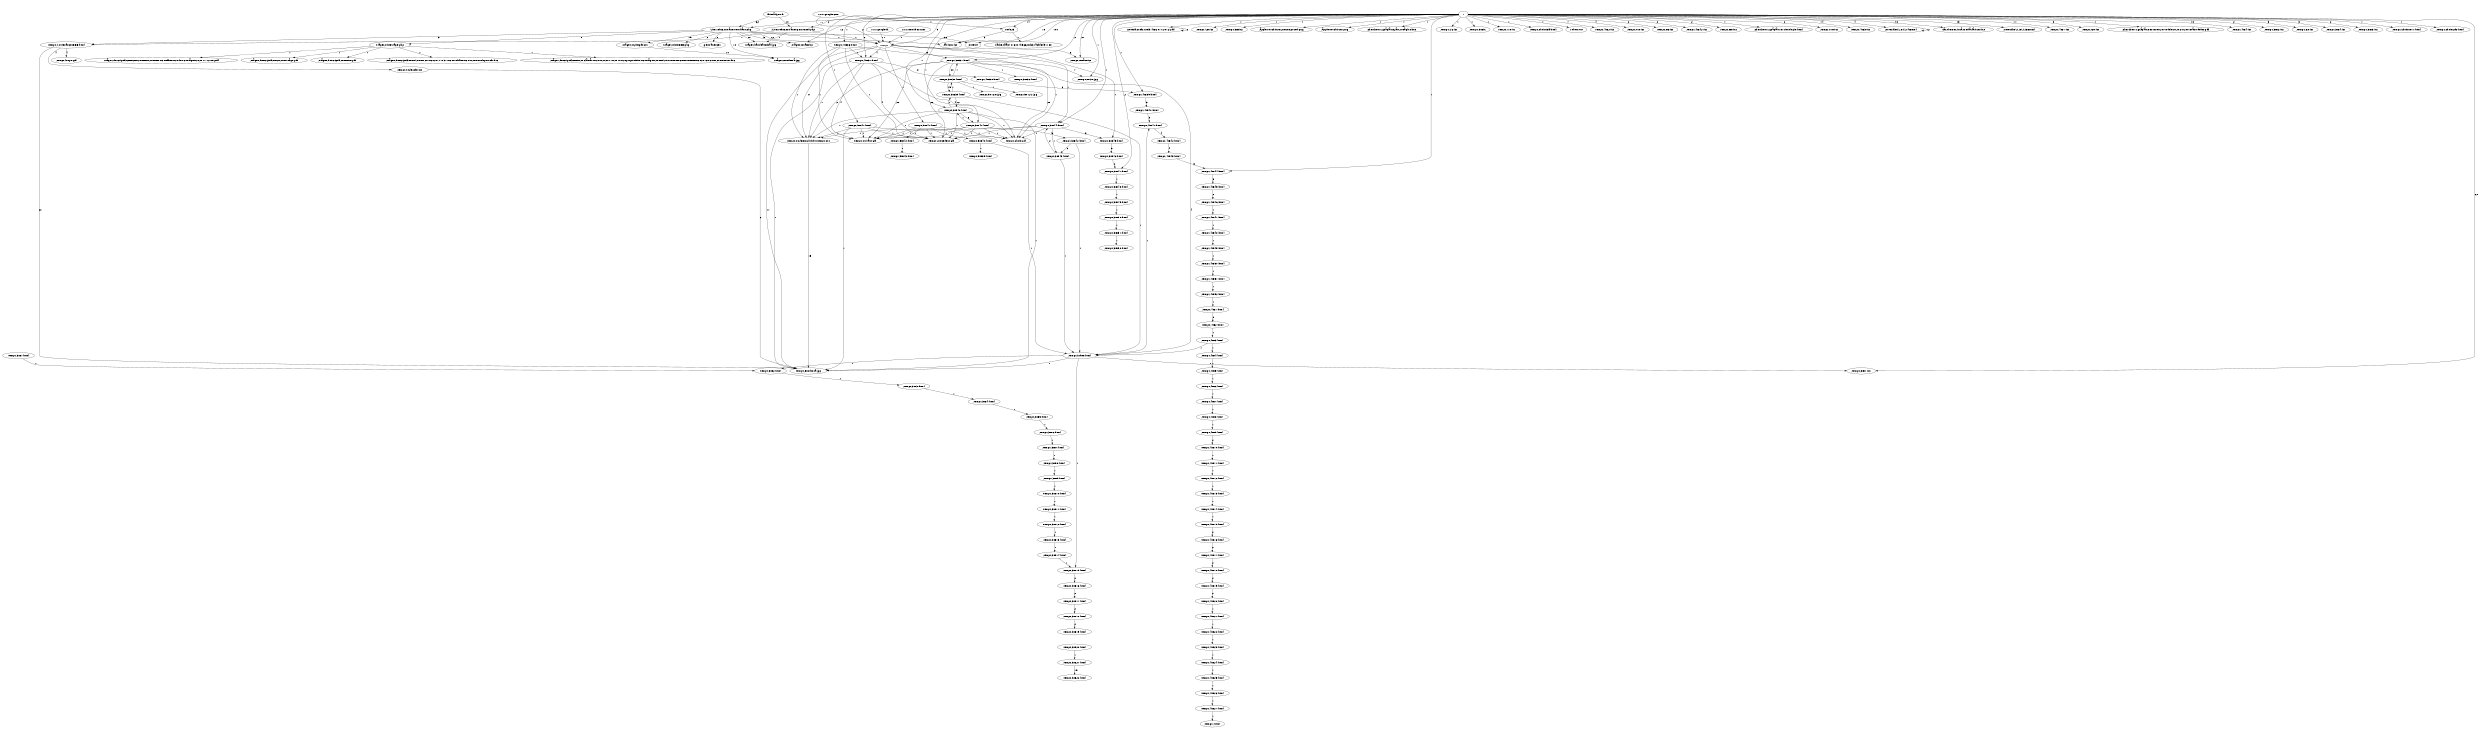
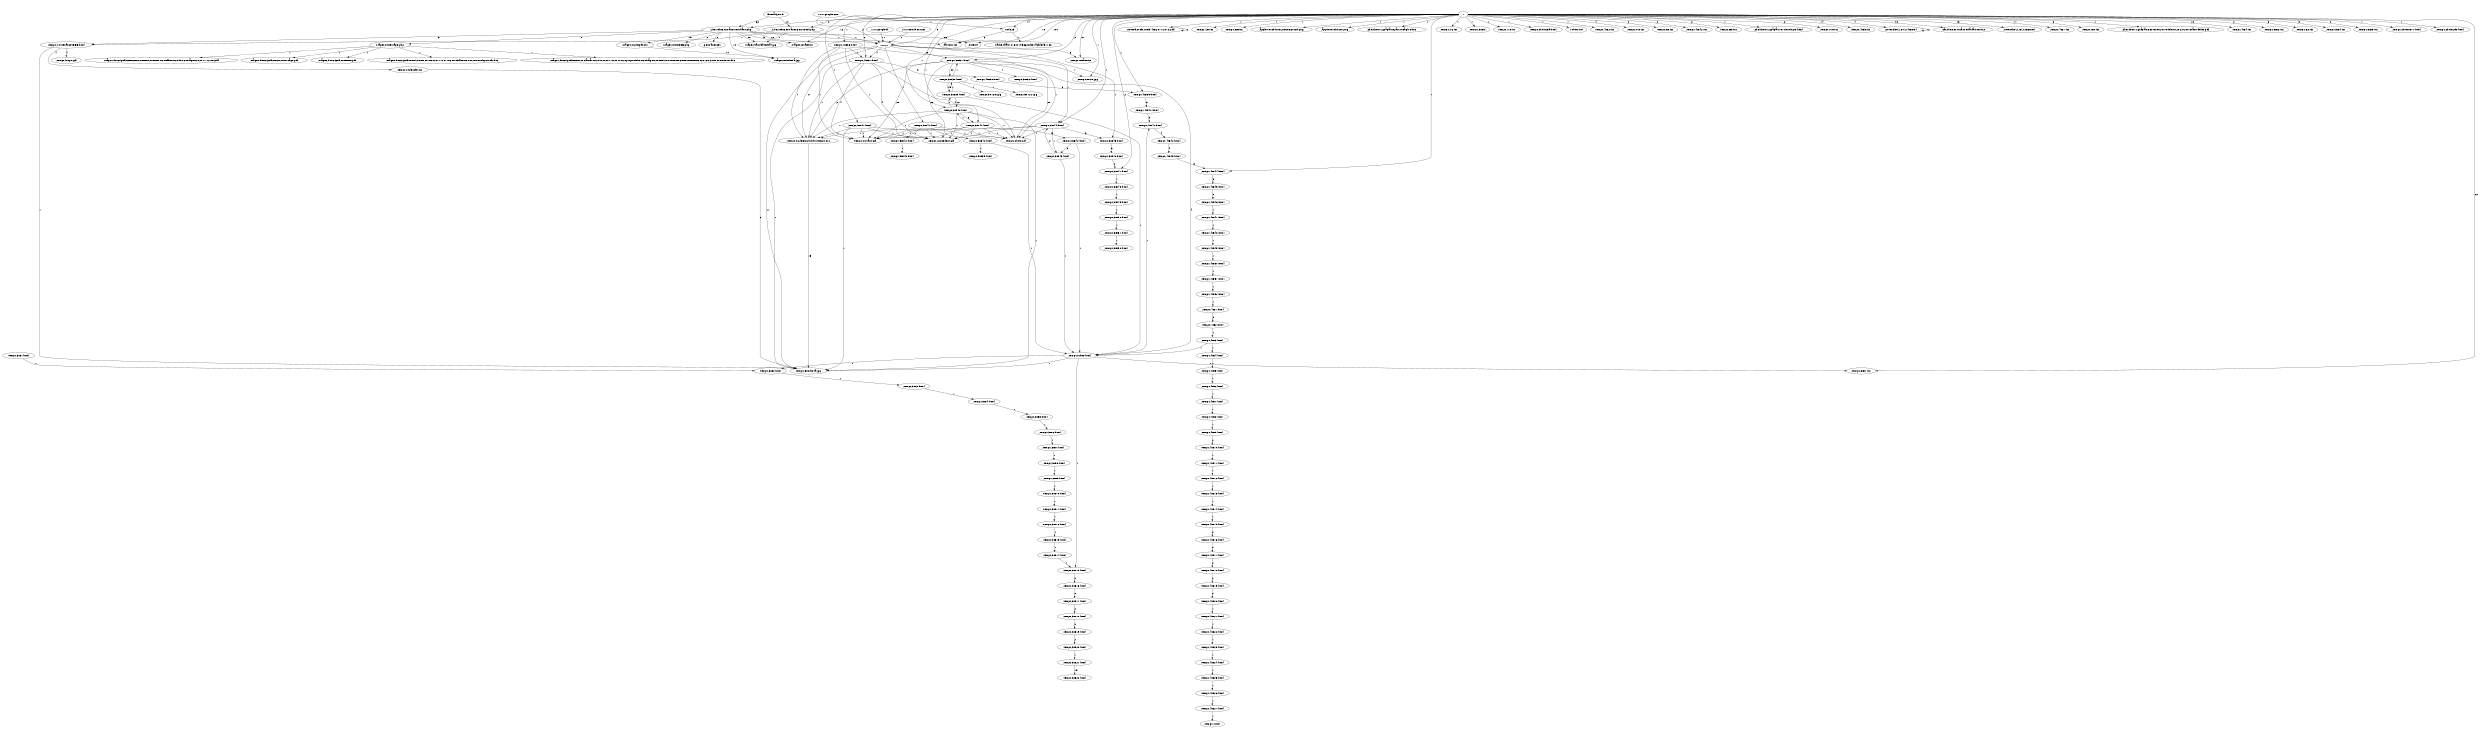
  digraph {
    n1 [label="/temps/choix_IM1.html"]
    n2 [label="/temps/5012N.jpg"]
    n3 [label="/temps/choix_2fc.html"]
    n4 [label="/temps/3IF36.html"]
    n5 [label="/stages/descriptif/PLAYSOFT%20-%2020111031-%20Mobilite%20-%20Developeur_fr.doc"]
    n6 [label="/stages/descriptif/EDF%20Clamart%20-%202011%2010%20proposition%20stage%20PRISM-METRIX-GEOMETRIX%202012%20_%20DRIIME.doc"]
    n7 [label="/stages/descriptif/CHECK%20AND%20TAKE%20Offres%20de%20stage%202011.12.08.pdf"]
    n8 [label="/stages/descriptif/ABC%20Portage.pdf"]
    n9 [label="/temps/4IF36.html"]
    n10 [label="/temps/style_emploi_du_temps.css"]
    n11 [label="/temps/precedent.gif"]
    n12 [label="/temps/choix.gif"]
    n13 [label="/temps/suivant.gif"]
    n14 [label="/temps/4IF37.html"]
    n15 [label="/temps/FondInsa.jpg"]
    n16 [label="/temps/4IF38.html"]
    n17 [label="/notesif/coefs/coefs.4IF.2011-2012.pdf"]
    n18 [label="www.netvibes.com"]
    n19 [label="/temps"]
    n20 [label="/temps/5IF41.html"]
    n21 [label="/temps/3IF45.html"]
    n22 [label="/temps/3IF44.html"]
    n23 [label="/temps/3IF37.html"]
    n24 [label="/temps/InsaIF.ico"]
    n25 [label="/temps/SB.ics"]
    n26 [label="/temps/5IF.ics"]
    n27 [label="/temps/5IF43.html"]
    n28 [label="/temps/5IF42.html"]
    n29 [label="/temps/5IF39.html"]
    n30 [label="/temps/5IF40.html"]
    n31 [label="/temps/index.html"]
    n32 [label="/temps/3IF2.html"]
    n33 [label="/temps/3IF1.ics"]
    n34 [label="/temps/3IF15.html"]
    n35 [label="/temps/4IF41.html"]
    n36 [label="/apple-touch-icon-precomposed.png"]
    n37 [label="/apple-touch-icon.png"]
    n38 [label="/chercheurs/gcaplat/Pya%20Tagluc.htm"]
    n39 [label="/temps/SC.ics"]
    n40 [label="/temps/5IF.ic"]
    n41 [label="/temps/.html"]
    n42 [label="/temps/4IF27.html"]
    n43 [label="/temps/4IF26.html"]
    n44 [label="/temps/4IF25.html"]
    n45 [label="/temps/4IF24.html"]
    n46 [label="/temps/4IF23.html"]
    n47 [label="/temps/4IF22.html"]
    n48 [label="/temps/4IF21.html"]
    n49 [label="/temps/4IF14.html"]
    n50 [label="/temps/4IF15.html"]
    n51 [label="/temps/4IF16.html"]
    n52 [label="/temps/4IF13.html"]
    n53 [label="/temps/4IF12.html"]
    n54 [label="/temps/4IF11.html"]
    n55 [label="/temps/4IF10.html"]
    n56 [label="/temps/4IF9.html"]
    n57 [label="/temps/4IF8.html"]
    n58 [label="/temps/4IF7.html"]
    n59 [label="/temps/4IF6.html"]
    n60 [label="/temps/4IF5.html"]
    n61 [label="/temps/4IF4.html"]
    n62 [label="/temps/4IF3.html"]
    n63 [label="/temps/4IF2.html"]
    n64 [label="/temps/4IF1.html"]
    n65 [label="/temps/4IF52.html"]
    n66 [label="/temps/4IF51.html"]
    n67 [label="/temps/4IF50.html"]
    n68 [label="/temps/4IF49.html"]
    n69 [label="/temps/4IF48.html"]
    n70 [label="/temps/4IF47.html"]
    n71 [label="/temps/4IF46.html"]
    n72 [label="/temps/WO.ics"]
    n73 [label="/temps/choix_3if.html"]
    n74 [label="/robots.txt"]
    n75 [label="/temps/4IF2.ics"]
    n76 [label="/temps/ML.ics"]
    n77 [label="/temps/PF.ics"]
    n78 [label="/SiteWebIF/Intranet-personnel.php"]
    n79 [label="/stages/bandeauFinal.jpg"]
    n80 [label="/temps/SoutenancesPFE.html"]
    n81 [label="/temps/style_pfe.css"]
    n82 [label="/temps/loupe.gif"]
    n83 [label="/temps/4IF42.ics"]
    n84 [label="/temps/EA.ics"]
    n85 [label="/chercheurs/gcaplat/versionologie.html"]
    n86 [label="/temps/5012S.jpg"]
    n87 [label="/temps/4IF45.html"]
    n88 [label="/temps/3IF3.html"]
    n89 [label="/temps/3IF4.html"]
    n90 [label="/temps/3IF1.html"]
    n91 [label="/temps/3IF52.html"]
    n92 [label="/temps/3IF51.html"]
    n93 [label="/temps/3IF50.html"]
    n94 [label="/temps/3IF49.html"]
    n95 [label="/temps/3IF48.html"]
    n96 [label="/temps/3IF47.html"]
    n97 [label="/temps/3IF46.html"]
    n98 [label="/notesif"]
    n99 [label="/stages/FondInsa.jpg"]
    n100 [label="/stages/InsaIF.ico"]
    n101 [label="/stages/style_pfe.css"]
    n102 [label="/temps/3IF43.html"]
    n103 [label="/temps/MK.ics"]
    n104 [label="/temps/3IF42.html"]
    n105 [label="/temps/3IF41.html"]
    n106 [label="/temps/3IF40.html"]
    n107 [label="/temps/3IF39.html"]
    n108 [label="/temps/3IF38.html"]
    n109 [label="/temps/3IF16.html"]
    n110 [label="/temps/4IF42.html"]
    n111 [label="/favicon.ico"]
    node23
    n113 [label="/cache/caa37016007b56628f231acfd3d91188"]
    n114 [label="www.google.fr"]
    n115 [label="/temps/INSA.jpg"]
    n116 [label="/temps/4IF20.html"]
    n117 [label="/temps/4IF19.html"]
    n118 [label="/temps/4IF18.html"]
    n119 [label="/temps/4IF17.html"]
    n120 [label="-"]
    n121 [label="/SiteWebIF/Intranet-etudiant.php"]
    n122 [label="/temps/4IF3.ics"]
    n123 [label="/notesif/RSS/RSS_4IF.xml"]
    n124 [label="/cas/themes/insa/media/favicon.ico"]
    n125 [label="/notesif/RSS/RSS_3IF.xml"]
    n126 [label="/temps/4IF1.ics"]
    n127 [label="/temps/GO.ics"]
    n128 [label="/chercheurs/gcaplat/Resume%20Modeles%20&%20Metamodeles.pdf"]
    n129 [label="/temps/4IF4.ics"]
    n130 [label="/temps/3IF2.ics"]
    n131 [label="/temps/4IF44.html"]
    n132 [label="/temps/GL.ics"]
    n133 [label="/temps/5IF47.html"]
    n134 [label="/temps/3IF4.ics"]
    n135 [label="/temps/3IF3.ics"]
    n136 [label="/temps/4IF39.html"]
    n137 [label="/stages/Listestage.php"]
    n138 [label="/stages/ListePFE.php"]
    n139 [label="/permanences"]
    n140 [label="/temps/4IF40.html"]
    n141 [label="/stages/descriptif/MEDIAL.pdf"]
    n142 [label="if.insa-lyon.fr"]
    n143 [label="/temps/3IF5.html"]
    n144 [label="/temps/3IF6.html"]
    n145 [label="/temps/3IF7.html"]
    n146 [label="/temps/3IF8.html"]
    n147 [label="/temps/3IF9.html"]
    n148 [label="/temps/3IF10.html"]
    n149 [label="/temps/3IF11.html"]
    n150 [label="/temps/3IF12.html"]
    n151 [label="/temps/3IF13.html"]
    n152 [label="/temps/3IF14.html"]
    n153 [label="/temps/3IF17.html"]
    n154 [label="/temps/3IF18.html"]
    n155 [label="/temps/3IF19.html"]
    n156 [label="/temps/3IF20.html"]
    n157 [label="/temps/3IF21.html"]
    n158 [label="/temps/3IF22.html"]
    n159 [label="www.google.com"]
    n160 [label="/temps/4IF43.html"]
    n9 -> n10 [label=1]
    n9 -> n11 [label=1]
    n9 -> n12 [label=1]
    n9 -> n13 [label=1]
    n9 -> n14 [label=1]
    n10 -> n15 [label=15]
    n14 -> n10 [label=1]
    n14 -> n11 [label=4]
    n14 -> n12 [label=4]
    n14 -> n13 [label=4]
    n14 -> n15 [label=1]
    n14 -> n16 [label=8]
    n16 -> n136 [label=6]
    n17 -> n17 [label=2]
    n18 -> n19 [label=1]
    n19 -> n10 [label=27]
    n19 -> n14 [label=4]
    n19 -> n15 [label=17]
    n19 -> n20 [label=1]
    n19 -> n21 [label=1]
    n19 -> n22 [label=1]
    n19 -> n23 [label=20]
    n19 -> n24 [label=6]
    n20 -> n11 [label=1]
    n20 -> n12 [label=1]
    n20 -> n13 [label=1]
    n20 -> n28 [label=1]
    n20 -> n30 [label=1]
    n21 -> n97 [label=3]
    n22 -> n11 [label=1]
    n22 -> n12 [label=1]
    n22 -> n13 [label=1]
    n22 -> n21 [label=3]
    n22 -> n102 [label=1]
    n23 -> n4 [label=1]
    n23 -> n10 [label=2]
    n23 -> n11 [label=20]
    n23 -> n12 [label=20]
    n23 -> n13 [label=20]
    n23 -> n31 [label=4]
    n23 -> n108 [label=20]
    n23 -> n115 [label=7]
    n28 -> n27 [label=1]
    n30 -> n29 [label=1]
    n30 -> n31 [label=1]
    n31 -> n15 [label=1]
    n31 -> n32 [label=1]
    n31 -> n33 [label=1]
    n31 -> n34 [label=1]
    n31 -> n35 [label=1]
    n32 -> n88 [label=1]
    n34 -> n109 [label=2]
    n35 -> n110 [label=4]
    n42 -> n41 [label=1]
    n43 -> n42 [label=1]
    n44 -> n43 [label=1]
    n45 -> n44 [label=1]
    n46 -> n45 [label=1]
    n47 -> n46 [label=1]
    n48 -> n47 [label=1]
    n49 -> n50 [label=1]
    n50 -> n51 [label=2]
    n51 -> n119 [label=2]
    n52 -> n49 [label=1]
    n53 -> n52 [label=1]
    n54 -> n53 [label=1]
    n55 -> n54 [label=1]
    n56 -> n55 [label=2]
    n57 -> n56 [label=1]
    n58 -> n57 [label=1]
    n59 -> n58 [label=1]
    n60 -> n59 [label=1]
    n61 -> n60 [label=1]
    n62 -> n31 [label=1]
    n62 -> n61 [label=1]
    n63 -> n62 [label=1]
    n64 -> n63 [label=2]
    n65 -> n64 [label=1]
    n66 -> n65 [label=1]
    n67 -> n66 [label=1]
    n68 -> n67 [label=1]
    n69 -> n68 [label=1]
    n70 -> n69 [label=1]
    n71 -> n70 [label=1]
    n78 -> n19 [label=1]
    n78 -> n79 [label=1]
    n78 -> n80 [label=1]
-   n80 -> n15 [label=20]
+   n80 -> n15 [label=1]
    n80 -> n81 [label=4]
    n80 -> n82 [label=4]
    n81 -> n15 [label=2]
    n87 -> n71 [label=2]
    n88 -> n89 [label=1]
    n89 -> n143 [label=1]
    n90 -> n32 [label=1]
    n92 -> n91 [label=1]
    n93 -> n92 [label=1]
    n94 -> n93 [label=1]
    n95 -> n94 [label=1]
    n96 -> n95 [label=1]
    n97 -> n96 [label=2]
    n101 -> n99 [label=10]
    n102 -> n22 [label=2]
    n102 -> n31 [label=1]
    n104 -> n31 [label=1]
    n104 -> n102 [label=3]
    n105 -> n10 [label=1]
    n105 -> n11 [label=1]
    n105 -> n12 [label=1]
    n105 -> n13 [label=1]
    n105 -> n104 [label=5]
    n105 -> n106 [label=1]
    n106 -> n10 [label=1]
    n106 -> n11 [label=1]
    n106 -> n12 [label=1]
    n106 -> n13 [label=1]
    n106 -> n15 [label=1]
    n106 -> n105 [label=6]
    n106 -> n107 [label=1]
    n107 -> n31 [label=1]
    n107 -> n106 [label=12]
    n107 -> n108 [label=1]
    n108 -> n2 [label=1]
    n108 -> n23 [label=1]
    n108 -> n86 [label=1]
    n108 -> n107 [label=15]
    n109 -> n153 [label=2]
    n110 -> n160 [label=4]
    node23 -> n111 [label=3]
    node23 -> n113 [label=1]
    n114 -> n19 [label=11]
    n116 -> n48 [label=1]
    n117 -> n116 [label=2]
    n118 -> n117 [label=2]
    n119 -> n118 [label=2]
    n120 -> n1 [label=1]
    n120 -> n3 [label=1]
    n120 -> n9 [label=1]
    n120 -> n14 [label=2]
    n120 -> n17 [label=1]
    n120 -> n19 [label=9]
    n120 -> n22 [label=1]
    n120 -> n23 [label=2]
    n120 -> n24 [label=27]
    n120 -> n25 [label=1]
    n120 -> n26 [label=1]
    n120 -> n33 [label=62]
    n120 -> n36 [label=1]
    n120 -> n37 [label=1]
    n120 -> n38 [label=1]
    n120 -> n39 [label=1]
    n120 -> n40 [label=1]
    n120 -> n72 [label=1]
    n120 -> n73 [label=1]
    n120 -> n74 [label=1]
    n120 -> n75 [label=7]
    n120 -> n76 [label=4]
    n120 -> n77 [label=2]
    n120 -> n78 [label=2]
    n120 -> n83 [label=2]
    n120 -> n84 [label=2]
    n120 -> n85 [label=1]
    n120 -> n96 [label=2]
    n120 -> n98 [label=100]
    n120 -> n100 [label=12]
    n120 -> n103 [label=2]
    n120 -> n105 [label=1]
    n120 -> n106 [label=1]
    n120 -> n111 [label=18]
    n120 -> node23 [label=14]
    n120 -> n115 [label=1]
    n120 -> n121 [label=70]
    n120 -> n122 [label=14]
    n120 -> n123 [label=4]
    n120 -> n124 [label=48]
    n120 -> n125 [label=13]
    n120 -> n126 [label=11]
    n120 -> n127 [label=8]
    n120 -> n128 [label=1]
    n120 -> n129 [label=18]
    n120 -> n130 [label=2]
    n120 -> n131 [label=1]
    n120 -> n132 [label=3]
    n120 -> n133 [label=1]
    n120 -> n134 [label=3]
    n120 -> n135 [label=2]
    n120 -> n136 [label=1]
    n121 -> n19 [label=12]
    n121 -> n79 [label=20]
    n121 -> n80 [label=3]
    n121 -> n98 [label=36]
    n121 -> n99 [label=10]
    n121 -> n100 [label=5]
    n121 -> n101 [label=19]
    n121 -> n111 [label=1]
    n121 -> n137 [label=8]
    n121 -> n138 [label=2]
    n121 -> n139 [label=2]
    n123 -> n123 [label=12]
    n131 -> n87 [label=3]
    n133 -> n10 [label=1]
    n133 -> n11 [label=1]
    n133 -> n12 [label=1]
    n133 -> n13 [label=1]
    n133 -> n15 [label=1]
    n136 -> n140 [label=3]
    n137 -> n5 [label=1]
    n137 -> n6 [label=1]
    n137 -> n7 [label=1]
    n137 -> n8 [label=1]
    n137 -> n141 [label=1]
    n140 -> n35 [label=3]
    n142 -> n78 [label=10]
    n142 -> n121 [label=62]
    n143 -> n144 [label=1]
    n144 -> n145 [label=1]
    n145 -> n146 [label=1]
    n146 -> n147 [label=1]
    n147 -> n148 [label=1]
    n148 -> n149 [label=1]
    n149 -> n150 [label=1]
    n150 -> n151 [label=1]
    n151 -> n152 [label=1]
    n152 -> n34 [label=1]
    n153 -> n154 [label=2]
    n154 -> n155 [label=2]
+   n155 -> n156 [label=2]
    n156 -> n157 [label=1]
    n157 -> n158 [label=19]
    n159 -> n19 [label=2]
    n159 -> node23 [label=1]
    n160 -> n131 [label=3]
  }
